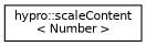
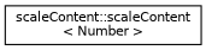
  digraph {
    rankdir=TB
-   n1 [color=black fillcolor=white fontname=Helvetica fontsize=10 height=0.2 label="hypro::scaleContent\l\< Number \>" shape=record style=filled width=0.4]
+   n1 [color=black fillcolor=white fontname=Helvetica fontsize=10 height=0.2 label="scaleContent::scaleContent\l\< Number \>" shape=record style=filled width=0.4]
  }
